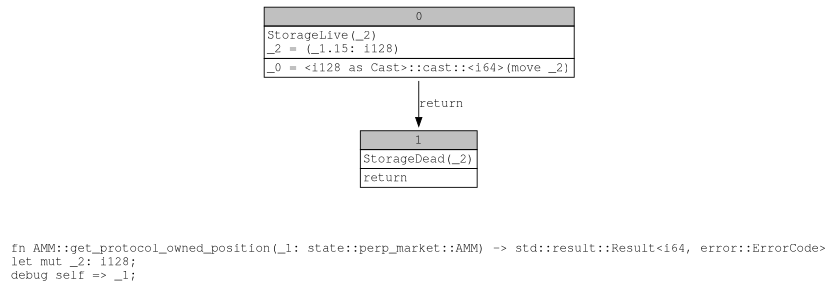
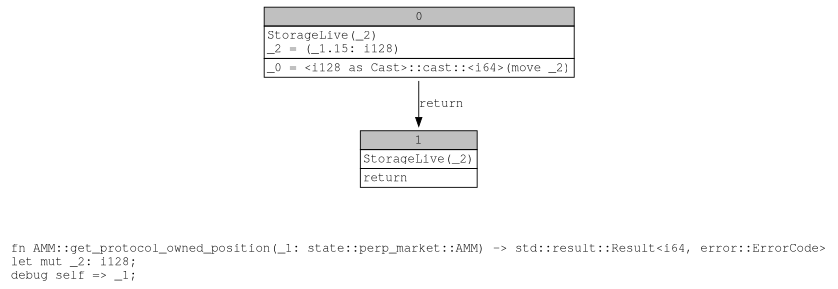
  digraph {
    fontname="Courier, monospace"
    label=<fn AMM::get_protocol_owned_position(_1: state::perp_market::AMM) -&gt; std::result::Result&lt;i64, error::ErrorCode&gt;<br align="left"/>let mut _2: i128;<br align="left"/>debug self =&gt; _1;<br align="left"/>>
    node [fontname="Courier, monospace" shape=none]
    n1 [label=<<table border="0" cellborder="1" cellspacing="0"><tr><td bgcolor="gray" align="center" colspan="1">0</td></tr><tr><td align="left" balign="left">StorageLive(_2)<br/>_2 = (_1.15: i128)<br/></td></tr><tr><td align="left">_0 = &lt;i128 as Cast&gt;::cast::&lt;i64&gt;(move _2)</td></tr></table>>]
-   n2 [label=<<table border="0" cellborder="1" cellspacing="0"><tr><td bgcolor="gray" align="center" colspan="1">1</td></tr><tr><td align="left" balign="left">StorageDead(_2)<br/></td></tr><tr><td align="left">return</td></tr></table>>]
+   n2 [label=<<table border="0" cellborder="1" cellspacing="0"><tr><td bgcolor="gray" align="center" colspan="1">1</td></tr><tr><td align="left" balign="left">StorageLive(_2)<br/></td></tr><tr><td align="left">return</td></tr></table>>]
    n1 -> n2 [fontname="Courier, monospace" label=return]
  }
